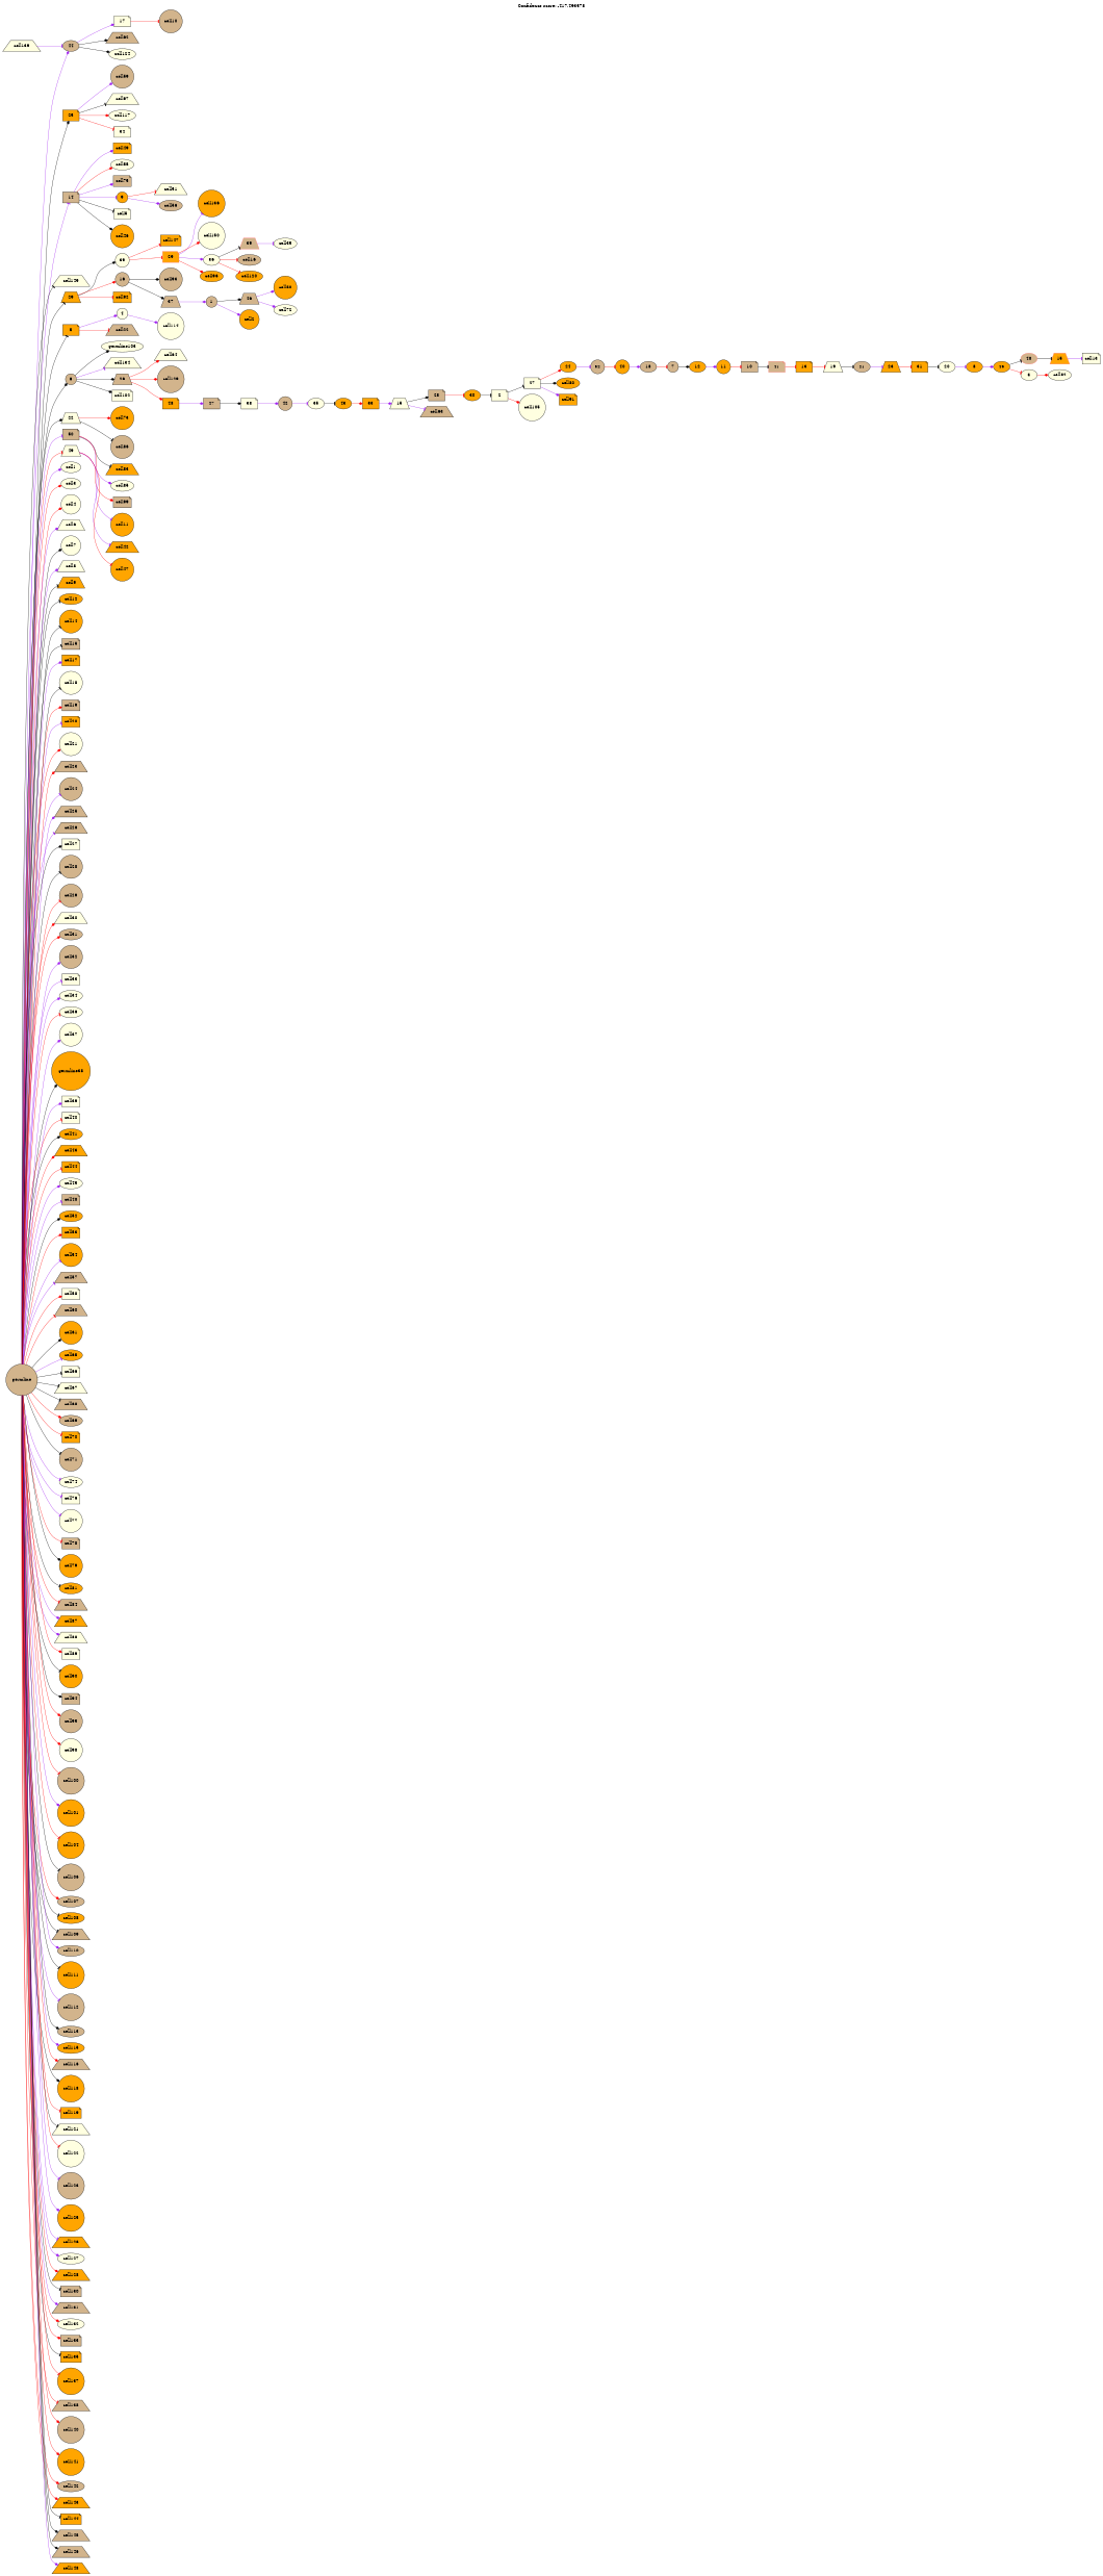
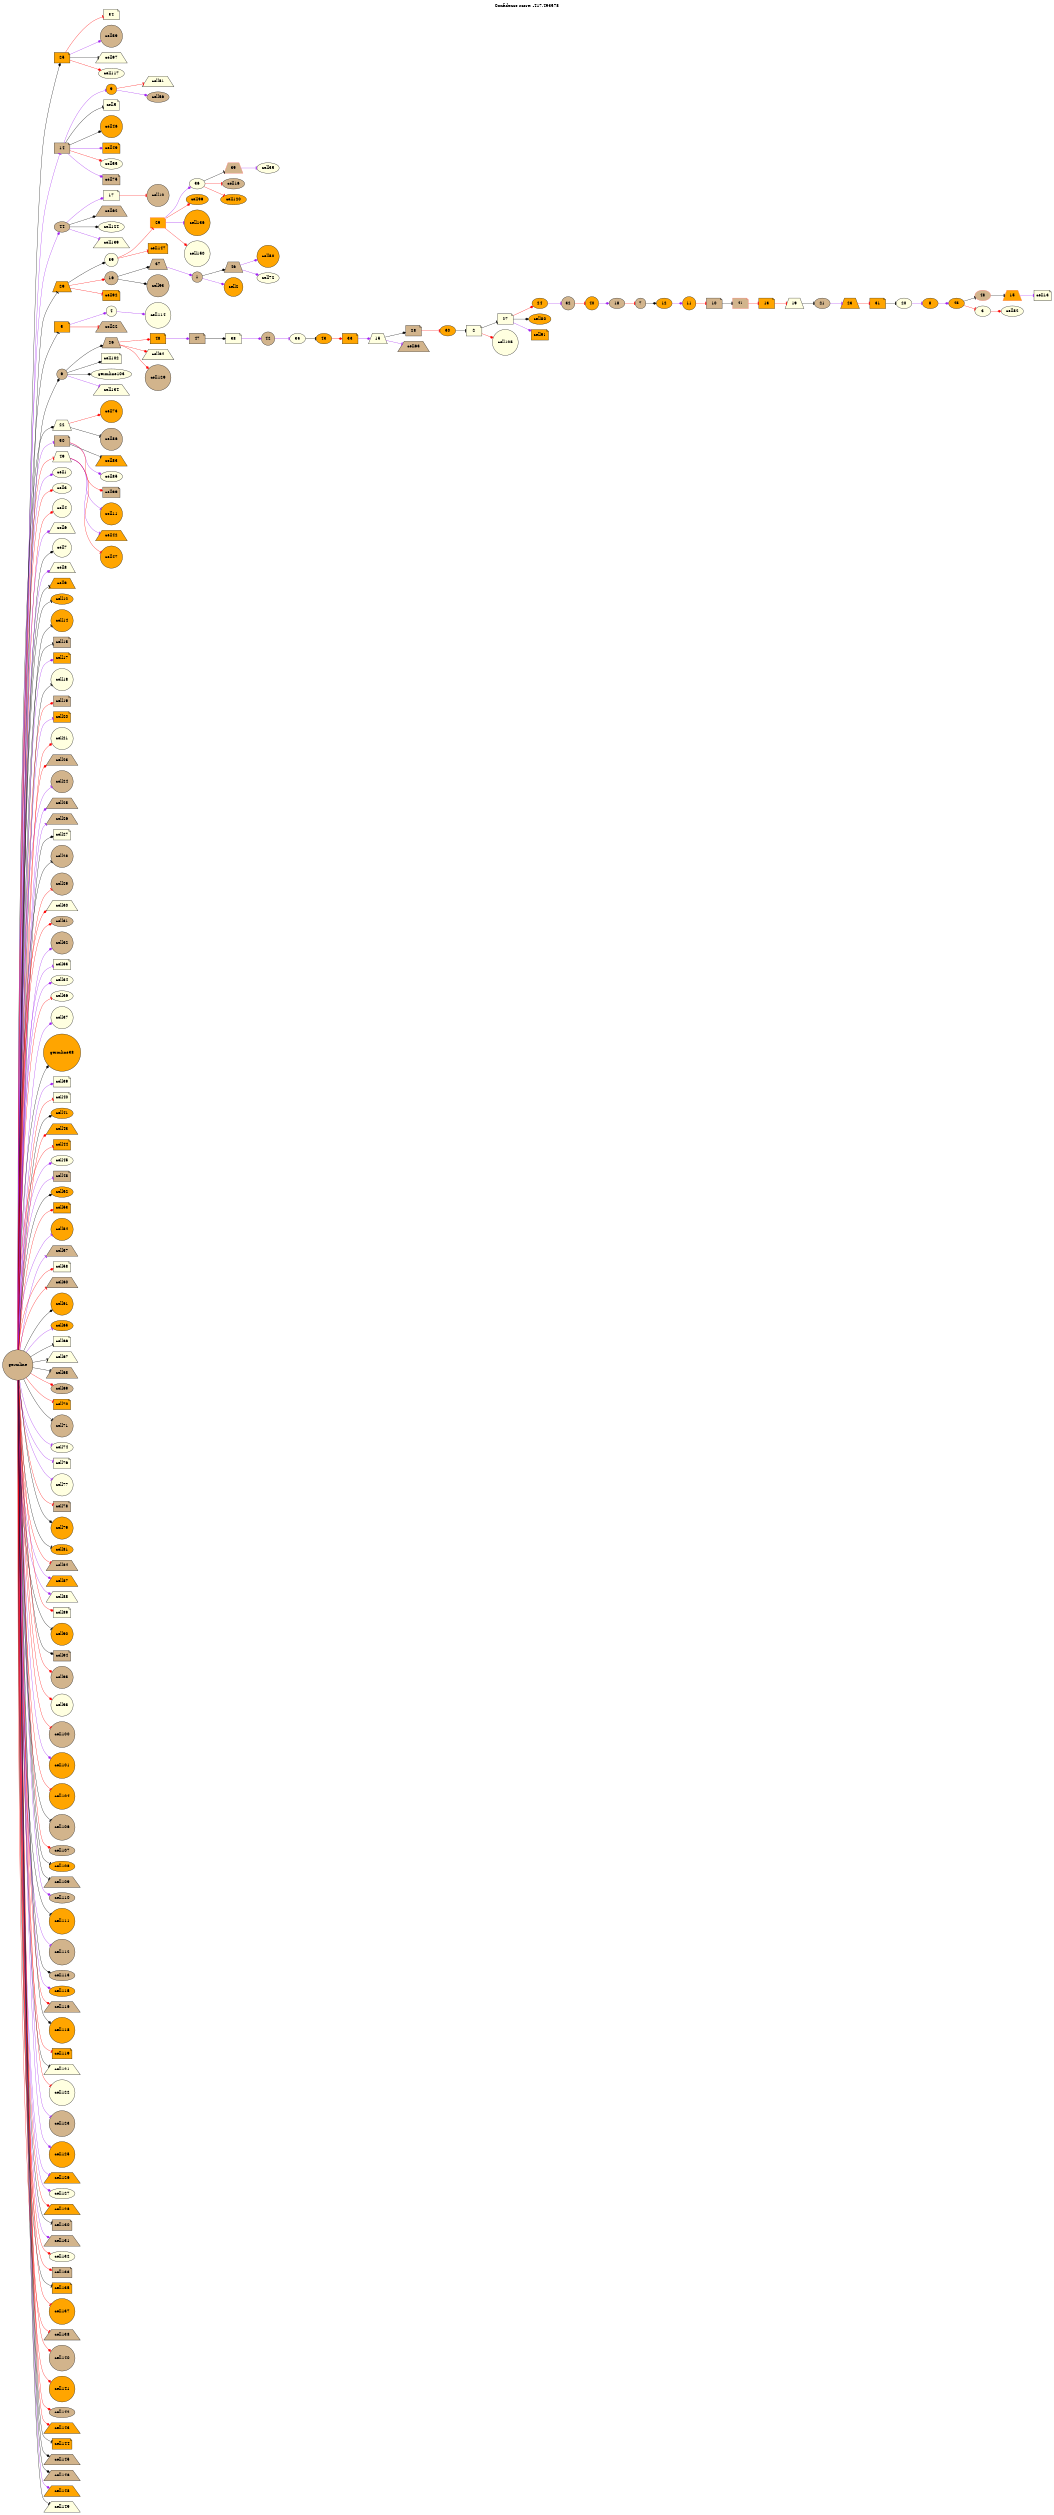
  digraph {
    label="Confidence score: -417.493578"
    labelloc=t
    rankdir=LR
    node [fillcolor=orange shape=circle style=filled]
    edge [arrowhead=diamond color=red]
    n1 [label=25 shape=note]
    n2 [fillcolor=lightyellow label=34 shape=note]
    cell59 [fillcolor=tan]
    cell97 [fillcolor=lightyellow shape=trapezium]
    cell117 [fillcolor=lightyellow shape=ellipse]
    n6 [fillcolor=tan label=14 shape=note]
    n7 [label=9]
    cell5 [fillcolor=lightyellow shape=note]
    cell46
    cell49 [shape=note]
    cell55 [fillcolor=lightyellow shape=ellipse]
    cell75 [fillcolor=tan shape=note]
    cell51 [fillcolor=lightyellow shape=trapezium]
    cell56 [fillcolor=tan shape=ellipse]
    n15 [fillcolor=tan label=44 shape=ellipse]
    n16 [fillcolor=lightyellow label=17 shape=note]
    cell62 [fillcolor=tan shape=trapezium]
    cell124 [fillcolor=lightyellow shape=ellipse]
    cell139 [fillcolor=lightyellow shape=trapezium]
    cell10 [fillcolor=tan]
    n21 [fillcolor=lightyellow label=36 shape=ellipse]
    n22 [color=indianred1 fillcolor=tan label=39 shape=trapezium]
    cell16 [fillcolor=tan shape=ellipse]
    cell120 [shape=ellipse]
    cell35 [fillcolor=lightyellow shape=ellipse]
    n26 [color=indianred1 label=29 shape=note]
    cell96 [shape=ellipse]
    cell136
    cell150 [fillcolor=lightyellow]
    n30 [fillcolor=lightyellow label=39]
    cell147 [shape=note]
    n32 [fillcolor=tan label=1]
    n33 [fillcolor=tan label=46 shape=trapezium]
    cell2
    cell50
    cell72 [fillcolor=lightyellow shape=ellipse]
    n37 [fillcolor=tan label=37 shape=trapezium]
    n38 [fillcolor=tan label=16]
    cell93 [fillcolor=tan]
    n40 [label=29 shape=trapezium]
    cell92 [shape=note]
    n42 [label=5 shape=note]
    n43 [fillcolor=lightyellow label=4]
    cell22 [fillcolor=tan shape=trapezium]
    cell114 [fillcolor=lightyellow]
    n46 [color=indianred1 fillcolor=tan label=48 shape=ellipse]
    n47 [color=indianred1 label=15 shape=trapezium]
    cell13 [fillcolor=lightyellow shape=note]
    n49 [label=45 shape=ellipse]
    n50 [fillcolor=lightyellow label=3 shape=ellipse]
    cell82 [fillcolor=lightyellow shape=ellipse]
    n52 [label=8 shape=ellipse]
    n53 [fillcolor=lightyellow label=20 shape=ellipse]
    n54 [label=31 shape=note]
    n55 [label=23 shape=trapezium]
    n56 [fillcolor=tan label=21 shape=ellipse]
    n57 [fillcolor=lightyellow label=19 shape=trapezium]
    n58 [label=13 shape=note]
    n59 [color=indianred1 fillcolor=tan label=41 shape=note]
    n60 [fillcolor=tan label=10 shape=note]
    n61 [label=11]
    n62 [label=12 shape=ellipse]
    n63 [fillcolor=tan label=7]
    n64 [fillcolor=tan label=18 shape=ellipse]
    n65 [label=40]
    n66 [fillcolor=tan label=32]
    n67 [label=24 shape=ellipse]
    n68 [fillcolor=lightyellow label=27 shape=note]
    cell80 [shape=ellipse]
    cell91 [shape=note]
    n71 [fillcolor=lightyellow label=2 shape=note]
    cell105 [fillcolor=lightyellow]
    n73 [label=30 shape=ellipse]
    n74 [fillcolor=tan label=28 shape=note]
    n75 [fillcolor=lightyellow label=15 shape=trapezium]
    cell63 [fillcolor=tan shape=trapezium]
    n77 [label=33 shape=note]
    n78 [label=43 shape=ellipse]
    n79 [fillcolor=lightyellow label=35 shape=ellipse]
    n80 [fillcolor=tan label=42]
    n81 [fillcolor=lightyellow label=38 shape=note]
    n82 [fillcolor=tan label=47 shape=note]
    n83 [label=48 shape=note]
    n84 [fillcolor=tan label=26 shape=trapezium]
    cell64 [fillcolor=lightyellow shape=trapezium]
    cell129 [fillcolor=tan]
    n87 [fillcolor=tan label=6]
    cell102 [fillcolor=lightyellow shape=note]
    n89 [fillcolor=lightyellow label=germline103 shape=ellipse]
    cell134 [fillcolor=lightyellow shape=trapezium]
    n91 [fillcolor=tan label=germline]
    n92 [fillcolor=lightyellow label=22 shape=trapezium]
    n93 [fillcolor=tan label=50 shape=note]
    n94 [fillcolor=lightyellow label=49 shape=trapezium]
    cell1 [fillcolor=lightyellow shape=ellipse]
    cell3 [fillcolor=lightyellow shape=ellipse]
    cell4 [fillcolor=lightyellow]
    cell6 [fillcolor=lightyellow shape=trapezium]
    cell7 [fillcolor=lightyellow]
    cell8 [fillcolor=lightyellow shape=trapezium]
    cell9 [shape=trapezium]
    cell12 [shape=ellipse]
    cell14
    cell15 [fillcolor=tan shape=note]
    cell17 [shape=note]
    cell18 [fillcolor=lightyellow]
    cell19 [fillcolor=tan shape=note]
    cell20 [shape=note]
    cell21 [fillcolor=lightyellow]
    cell23 [fillcolor=tan shape=trapezium]
    cell24 [fillcolor=tan]
    cell25 [fillcolor=tan shape=trapezium]
    cell26 [fillcolor=tan shape=trapezium]
    cell27 [fillcolor=lightyellow shape=note]
    cell28 [fillcolor=tan]
    cell29 [fillcolor=tan]
    cell30 [fillcolor=lightyellow shape=trapezium]
    cell31 [fillcolor=tan shape=ellipse]
    cell32 [fillcolor=tan]
    cell33 [fillcolor=lightyellow shape=note]
    cell34 [fillcolor=lightyellow shape=ellipse]
    cell36 [fillcolor=lightyellow shape=ellipse]
    cell37 [fillcolor=lightyellow]
    n124 [label=germline38]
    cell39 [fillcolor=lightyellow shape=note]
    cell40 [fillcolor=lightyellow shape=note]
    cell41 [shape=ellipse]
    cell43 [shape=trapezium]
    cell44 [shape=note]
    cell45 [fillcolor=lightyellow shape=ellipse]
    cell48 [fillcolor=tan shape=note]
    cell52 [shape=ellipse]
    cell53 [shape=note]
    cell54
    cell57 [fillcolor=tan shape=trapezium]
    cell58 [fillcolor=lightyellow shape=note]
    cell60 [fillcolor=tan shape=trapezium]
    cell61
    cell65 [shape=ellipse]
    cell66 [fillcolor=lightyellow shape=note]
    cell67 [fillcolor=lightyellow shape=trapezium]
    cell68 [fillcolor=tan shape=trapezium]
    cell69 [fillcolor=tan shape=ellipse]
    cell70 [shape=note]
    cell71 [fillcolor=tan]
    cell74 [fillcolor=lightyellow shape=ellipse]
    cell76 [fillcolor=lightyellow shape=note]
    cell77 [fillcolor=lightyellow]
    cell78 [fillcolor=tan shape=note]
    cell79
    cell81 [shape=ellipse]
    cell84 [fillcolor=tan shape=trapezium]
    cell87 [shape=trapezium]
    cell88 [fillcolor=lightyellow shape=trapezium]
    cell89 [fillcolor=lightyellow shape=note]
    cell90
    cell94 [fillcolor=tan shape=note]
    cell95 [fillcolor=tan]
    cell98 [fillcolor=lightyellow]
    cell100 [fillcolor=tan]
    cell101
    cell104
    cell106 [fillcolor=tan]
    cell107 [fillcolor=tan shape=ellipse]
    cell108 [shape=ellipse]
    cell109 [fillcolor=tan shape=trapezium]
    cell110 [fillcolor=tan shape=ellipse]
    cell111
    cell112 [fillcolor=tan]
    cell113 [fillcolor=tan shape=ellipse]
    cell115 [shape=ellipse]
    cell116 [fillcolor=tan shape=trapezium]
    cell118
    cell119 [shape=note]
    cell121 [fillcolor=lightyellow shape=trapezium]
    cell122 [fillcolor=lightyellow]
    cell123 [fillcolor=tan]
    cell125
    cell126 [shape=trapezium]
    cell127 [fillcolor=lightyellow shape=ellipse]
    cell128 [shape=trapezium]
    cell130 [fillcolor=tan shape=note]
    cell131 [fillcolor=tan shape=trapezium]
    cell132 [fillcolor=lightyellow shape=ellipse]
    cell133 [fillcolor=tan shape=note]
    cell135 [shape=note]
    cell137
    cell138 [fillcolor=tan shape=trapezium]
    cell140 [fillcolor=tan]
    cell141
    cell142 [fillcolor=tan shape=ellipse]
    cell143 [shape=trapezium]
    cell144 [shape=note]
    cell145 [fillcolor=tan shape=trapezium]
    cell146 [fillcolor=tan shape=trapezium]
    cell148 [shape=trapezium]
    cell149 [fillcolor=lightyellow shape=trapezium]
    cell73
    cell86 [fillcolor=tan]
    cell83 [shape=trapezium]
    cell85 [fillcolor=lightyellow shape=ellipse]
    cell99 [fillcolor=tan shape=note]
    cell11
    cell42 [shape=trapezium]
    cell47
    n1 -> n2 [arrowhead=tee]
    n1 -> cell59 [color=purple]
    n1 -> cell97 [arrowhead=tee color=black]
    n1 -> cell117
    n6 -> n7 [arrowhead=tee color=purple]
    n6 -> cell5 [arrowhead=tee color=black]
    n6 -> cell46 [color=black]
    n6 -> cell49 [color=purple]
    n6 -> cell55
    n6 -> cell75 [color=purple]
    n7 -> cell51 [arrowhead=tee]
    n7 -> cell56 [color=purple]
    n15 -> n16 [color=purple]
    n15 -> cell62 [color=black]
    n15 -> cell124 [color=black]
-   cell139 -> n15 [arrowhead=tee color=purple]
+   n15 -> cell139 [arrowhead=tee color=purple]
    n16 -> cell10 [arrowhead=tee]
    n21 -> n22 [arrowhead=tee color=black]
    n21 -> cell16 [arrowhead=tee]
    n21 -> cell120 [arrowhead=tee]
    n22 -> cell35 [arrowhead=tee color=purple]
    n26 -> n21 [color=purple]
    n26 -> cell96
    n26 -> cell136 [arrowhead=tee color=purple]
    n26 -> cell150
    n30 -> n26 [arrowhead=tee]
    n30 -> cell147 [arrowhead=tee]
    n32 -> n33 [color=black]
    n32 -> cell2 [color=purple]
    n33 -> cell50 [color=purple]
    n33 -> cell72 [color=purple]
    n37 -> n32 [color=purple]
    n38 -> n37 [color=black]
    n38 -> cell93 [color=black]
    n40 -> n30 [color=black]
    n40 -> n38
    n40 -> cell92 [arrowhead=tee]
    n42 -> n43 [color=purple]
    n42 -> cell22 [arrowhead=tee]
    n43 -> cell114 [color=purple]
    n46 -> n47 [arrowhead=tee color=black]
    n47 -> cell13 [arrowhead=tee color=purple]
    n49 -> n46 [arrowhead=tee color=black]
    n49 -> n50 [arrowhead=tee]
    n50 -> cell82
    n52 -> n49 [color=purple]
    n53 -> n52 [arrowhead=tee color=purple]
    n54 -> n53 [arrowhead=tee color=black]
    n55 -> n54 [arrowhead=tee]
    n56 -> n55 [arrowhead=tee color=purple]
    n57 -> n56 [arrowhead=tee color=black]
    n58 -> n57 [arrowhead=tee]
    n59 -> n58 [arrowhead=tee]
    n60 -> n59 [arrowhead=tee color=black]
    n61 -> n60 [arrowhead=tee]
    n62 -> n61 [color=purple]
    n63 -> n62 [color=black]
    n64 -> n63 [arrowhead=tee]
    n65 -> n64 [color=purple]
    n66 -> n65 [arrowhead=tee]
    n67 -> n66 [arrowhead=tee color=purple]
    n68 -> n67
    n68 -> cell80 [color=black]
    n68 -> cell91 [color=purple]
    n71 -> n68 [arrowhead=tee color=black]
    n71 -> cell105
    n73 -> n71 [arrowhead=tee color=black]
    n74 -> n73 [arrowhead=tee]
    n75 -> n74 [color=black]
    n75 -> cell63 [arrowhead=tee color=purple]
    n77 -> n75 [color=purple]
    n78 -> n77
    n79 -> n78 [arrowhead=tee color=black]
    n80 -> n79 [arrowhead=tee color=purple]
    n81 -> n80 [color=purple]
    n82 -> n81 [color=black]
    n83 -> n82 [color=purple]
    n84 -> n83
    n84 -> cell64
    n84 -> cell129
    n87 -> n84 [color=black]
    n87 -> cell102 [color=black]
    n87 -> n89 [color=black]
    n87 -> cell134 [arrowhead=tee color=purple]
    n91 -> n1 [color=black]
    n91 -> n6 [arrowhead=tee color=purple]
    n91 -> n15 [color=purple]
    n91 -> n40 [arrowhead=tee color=black]
    n91 -> n42 [arrowhead=tee color=black]
    n91 -> n87 [color=black]
    n91 -> n92 [color=black]
    n91 -> n93 [arrowhead=tee color=purple]
    n91 -> n94 [arrowhead=tee]
    n91 -> cell1 [color=purple]
    n91 -> cell3
    n91 -> cell4
    n91 -> cell6 [color=purple]
    n91 -> cell7 [color=black]
    n91 -> cell8 [color=purple]
    n91 -> cell9 [arrowhead=tee color=black]
    n91 -> cell12 [arrowhead=tee color=black]
    n91 -> cell14 [arrowhead=tee color=black]
    n91 -> cell15 [arrowhead=tee color=black]
    n91 -> cell17 [color=purple]
    n91 -> cell18 [arrowhead=tee color=black]
    n91 -> cell19
    n91 -> cell20 [arrowhead=tee color=purple]
    n91 -> cell21
    n91 -> cell23
    n91 -> cell24 [arrowhead=tee color=purple]
    n91 -> cell25 [color=purple]
    n91 -> cell26 [arrowhead=tee color=purple]
    n91 -> cell27 [color=black]
    n91 -> cell28 [arrowhead=tee color=black]
    n91 -> cell29 [arrowhead=tee]
    n91 -> cell30
    n91 -> cell31
    n91 -> cell32 [color=purple]
    n91 -> cell33 [arrowhead=tee color=purple]
    n91 -> cell34 [color=purple]
    n91 -> cell36 [arrowhead=tee]
    n91 -> cell37 [color=purple]
    n91 -> n124 [color=black]
    n91 -> cell39 [color=purple]
    n91 -> cell40 [arrowhead=tee]
    n91 -> cell41 [color=black]
    n91 -> cell43
    n91 -> cell44 [arrowhead=tee]
    n91 -> cell45 [color=purple]
    n91 -> cell48 [arrowhead=tee color=purple]
    n91 -> cell52 [color=black]
    n91 -> cell53
    n91 -> cell54 [arrowhead=tee color=purple]
    n91 -> cell57 [arrowhead=tee color=purple]
    n91 -> cell58
    n91 -> cell60 [arrowhead=tee]
    n91 -> cell61 [color=black]
    n91 -> cell65 [arrowhead=tee color=purple]
    n91 -> cell66 [arrowhead=tee color=black]
    n91 -> cell67 [arrowhead=tee color=black]
    n91 -> cell68 [arrowhead=tee color=black]
    n91 -> cell69
    n91 -> cell70 [arrowhead=tee]
    n91 -> cell71 [arrowhead=tee color=black]
    n91 -> cell74 [arrowhead=tee color=purple]
    n91 -> cell76 [arrowhead=tee color=purple]
    n91 -> cell77 [arrowhead=tee color=purple]
    n91 -> cell78 [arrowhead=tee]
    n91 -> cell79 [color=black]
    n91 -> cell81 [arrowhead=tee color=black]
    n91 -> cell84 [arrowhead=tee]
    n91 -> cell87 [color=purple]
    n91 -> cell88 [color=purple]
    n91 -> cell89
    n91 -> cell90 [arrowhead=tee color=black]
    n91 -> cell94 [color=black]
    n91 -> cell95
    n91 -> cell98
    n91 -> cell100 [arrowhead=tee]
    n91 -> cell101 [color=purple]
    n91 -> cell104 [arrowhead=tee]
    n91 -> cell106 [arrowhead=tee color=black]
    n91 -> cell107
    n91 -> cell108 [arrowhead=tee color=black]
    n91 -> cell109 [arrowhead=tee color=black]
    n91 -> cell110 [color=purple]
    n91 -> cell111 [arrowhead=tee color=black]
    n91 -> cell112 [arrowhead=tee color=purple]
    n91 -> cell113 [color=black]
    n91 -> cell115 [color=purple]
    n91 -> cell116
    n91 -> cell118 [color=black]
    n91 -> cell119 [arrowhead=tee]
    n91 -> cell121 [arrowhead=tee color=black]
    n91 -> cell122 [arrowhead=tee]
    n91 -> cell123 [arrowhead=tee color=purple]
    n91 -> cell125 [color=purple]
    n91 -> cell126 [arrowhead=tee color=purple]
    n91 -> cell127 [color=purple]
    n91 -> cell128
    n91 -> cell130 [arrowhead=tee color=black]
    n91 -> cell131 [color=purple]
    n91 -> cell132
    n91 -> cell133
    n91 -> cell135 [arrowhead=tee color=black]
    n91 -> cell137 [arrowhead=tee]
    n91 -> cell138 [arrowhead=tee]
    n91 -> cell140
    n91 -> cell141
    n91 -> cell142
    n91 -> cell143
    n91 -> cell144 [arrowhead=tee color=black]
    n91 -> cell145 [color=black]
    n91 -> cell146 [color=black]
    n91 -> cell148 [color=purple]
    n91 -> cell149 [arrowhead=tee color=black]
    n92 -> cell73
    n92 -> cell86 [arrowhead=tee color=black]
    n93 -> cell83 [arrowhead=tee color=black]
    n93 -> cell85 [color=purple]
    n93 -> cell99
    n94 -> cell11 [arrowhead=tee color=purple]
    n94 -> cell42 [arrowhead=tee color=purple]
    n94 -> cell47 [arrowhead=tee]
  }
